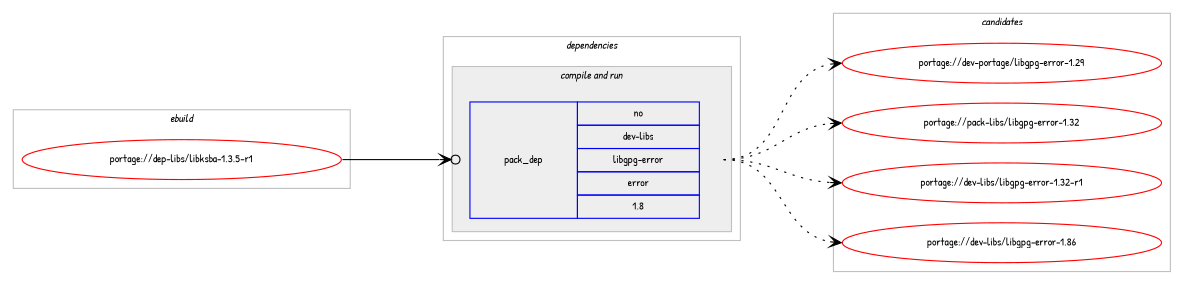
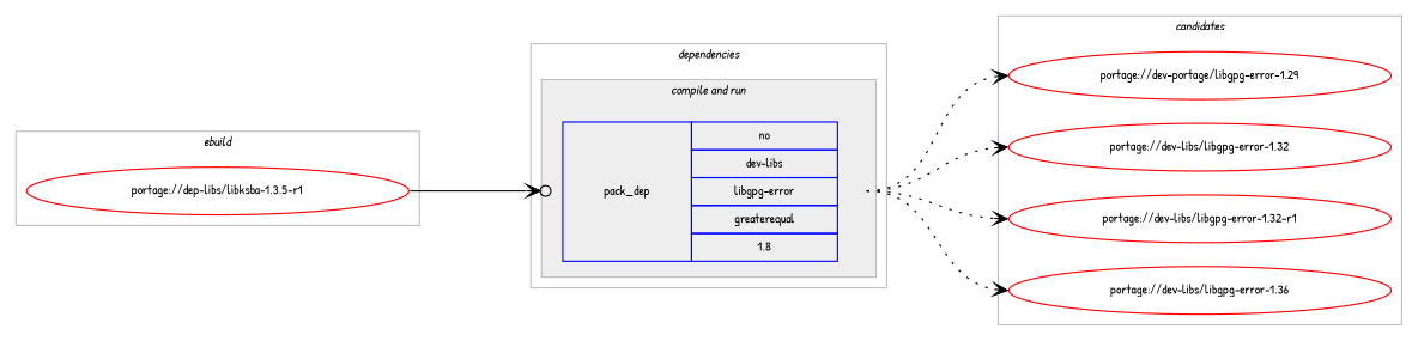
  digraph {
    compound=true
    concentrate=true
    fontname="Patrick Hand"
    fontsize=10
    newrank=true
    rankdir=LR
    ranksep=1.5
    node [color=red fontname="Patrick Hand" fontsize=10]
    edge [arrowhead=vee fontname="Patrick Hand" headport=w style=dotted tailport=e weight=100]
    n1 [label="portage://dep-libs/libksba-1.3.5-r1" width=4]
-   n2 [color=blue label=<<TABLE BORDER="0" CELLBORDER="1" CELLSPACING="0" CELLPADDING="4" WIDTH="220"><TR><TD ROWSPAN="6" CELLPADDING="30">pack_dep</TD></TR><TR><TD WIDTH="110">no</TD></TR><TR><TD>dev-libs</TD></TR><TR><TD>libgpg-error</TD></TR><TR><TD>error</TD></TR><TR><TD>1.8</TD></TR></TABLE>> shape=none]
+   n2 [color=blue label=<<TABLE BORDER="0" CELLBORDER="1" CELLSPACING="0" CELLPADDING="4" WIDTH="220"><TR><TD ROWSPAN="6" CELLPADDING="30">pack_dep</TD></TR><TR><TD WIDTH="110">no</TD></TR><TR><TD>dev-libs</TD></TR><TR><TD>libgpg-error</TD></TR><TR><TD>greaterequal</TD></TR><TR><TD>1.8</TD></TR></TABLE>> shape=none]
    n3 [label="portage://dev-portage/libgpg-error-1.29" width=4]
-   n4 [label="portage://pack-libs/libgpg-error-1.32" width=4]
+   n4 [label="portage://dev-libs/libgpg-error-1.32" width=4]
    n5 [label="portage://dev-libs/libgpg-error-1.32-r1" width=4]
-   n6 [label="portage://dev-libs/libgpg-error-1.86" width=4]
+   n6 [label="portage://dev-libs/libgpg-error-1.36" width=4]
    subgraph cluster_1 {
      color=gray
      label=<<i>ebuild</i>>
      rank=same
      n1
    }
    subgraph cluster_2 {
      color=gray
      label=<<i>dependencies</i>>
      subgraph cluster_3 {
        color=gray
        fillcolor="#eeeeee"
        label=<<i>compile</i>>
        style=filled
      }
      subgraph cluster_4 {
        color=gray
        fillcolor="#eeeeee"
        label=<<i>compile and run</i>>
        style=filled
        subgraph sub_5 {
          color=gray
          fillcolor="#eeeeee"
          label=<<i>compile and run</i>>
          style=filled
          n2
        }
      }
      subgraph cluster_6 {
        color=gray
        fillcolor="#eeeeee"
        label=<<i>run</i>>
        style=filled
      }
    }
    subgraph cluster_7 {
      color=gray
      label=<<i>candidates</i>>
      rank=same
      subgraph sub_8 {
        color=black
        label=<<i>candidates</i>>
        nodesep=1
        rank=same
        n3
        n4
        n5
        n6
      }
    }
    n1 -> n2 [arrowhead=odotvee style=solid weight=20]
    n2 -> n3
    n2 -> n4
    n2 -> n5
    n2 -> n6
  }
